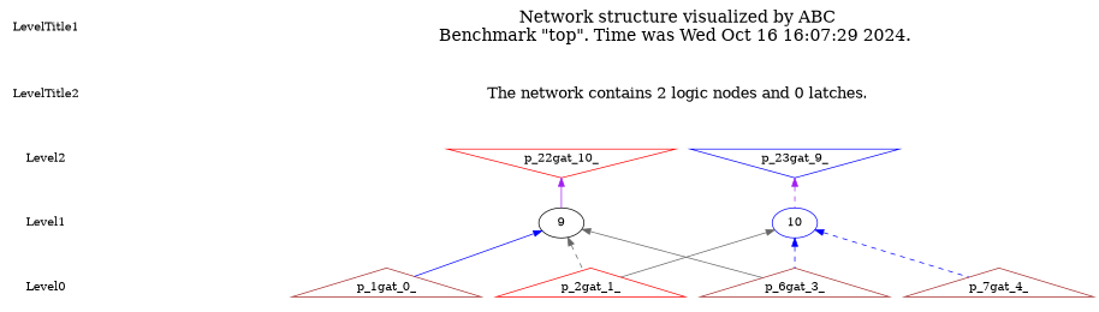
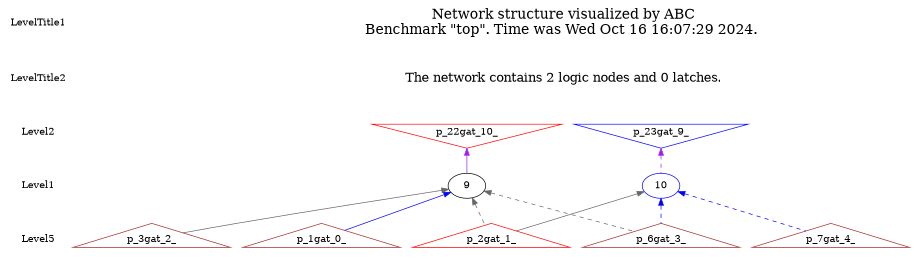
  digraph {
    node [color=red shape=plaintext]
    edge [dir=back style=invis]
    LevelTitle1 [color=black]
    LevelTitle2 [color=blue]
    Level2
    Level1
-   Level0
+   Level0 [label=Level5]
    n6 [color=blue fontname="Times-Roman" fontsize=20 label="Network structure visualized by ABC\nBenchmark \"top\". Time was Wed Oct 16 16:07:29 2024. "]
    n7 [color=black fontname="Times-Roman" fontsize=18 label="The network contains 2 logic nodes and 0 latches.\n"]
    n8 [fillcolor=coral label=p_22gat_10_ shape=invtriangle]
    n9 [color=blue fillcolor=coral label=p_23gat_9_ shape=invtriangle]
    n10 [color=black label="9\n" shape=ellipse]
    n11 [color=blue label="10\n" shape=ellipse]
    n12 [color=brown fillcolor=coral label=p_1gat_0_ shape=triangle]
    n13 [color=brown fillcolor=coral label=p_6gat_3_ shape=triangle]
    n14 [color=brown fillcolor=coral label=p_7gat_4_ shape=triangle]
    n15 [fillcolor=coral label=p_2gat_1_ shape=triangle]
+   n16 [color=brown fillcolor=coral label=p_3gat_2_ shape=triangle]
    subgraph sub_1 {
      LevelTitle1
      LevelTitle2
      Level2
      Level1
      Level0
    }
    subgraph sub_2 {
      rank=same
      LevelTitle1
      n6
    }
    subgraph sub_3 {
      rank=same
      LevelTitle2
      n7
    }
    subgraph sub_4 {
      rank=same
      Level2
      n8
      n9
    }
    subgraph sub_5 {
      rank=same
      Level1
      n10
      n11
    }
    subgraph sub_6 {
      rank=same
      Level0
      n12
      n13
      n14
      n15
+     n16
    }
    LevelTitle1 -> LevelTitle2
    LevelTitle2 -> Level2
    Level2 -> Level1
    Level1 -> Level0
    n6 -> n7
    n7 -> n8
    n7 -> n9
    n8 -> n9
    n8 -> n10 [color=purple style=solid]
    n9 -> n11 [color=purple style=dashed]
    n10 -> n12 [color=blue style=solid]
-   n10 -> n13 [color=gray40 style=solid]
+   n10 -> n13 [color=gray40 style=dashed]
    n10 -> n15 [color=gray40 style=dashed]
+   n10 -> n16 [color=gray40 style=solid]
    n11 -> n13 [color=blue style=dashed]
    n11 -> n14 [color=blue style=dashed]
    n11 -> n15 [color=gray40 style=solid]
  }
